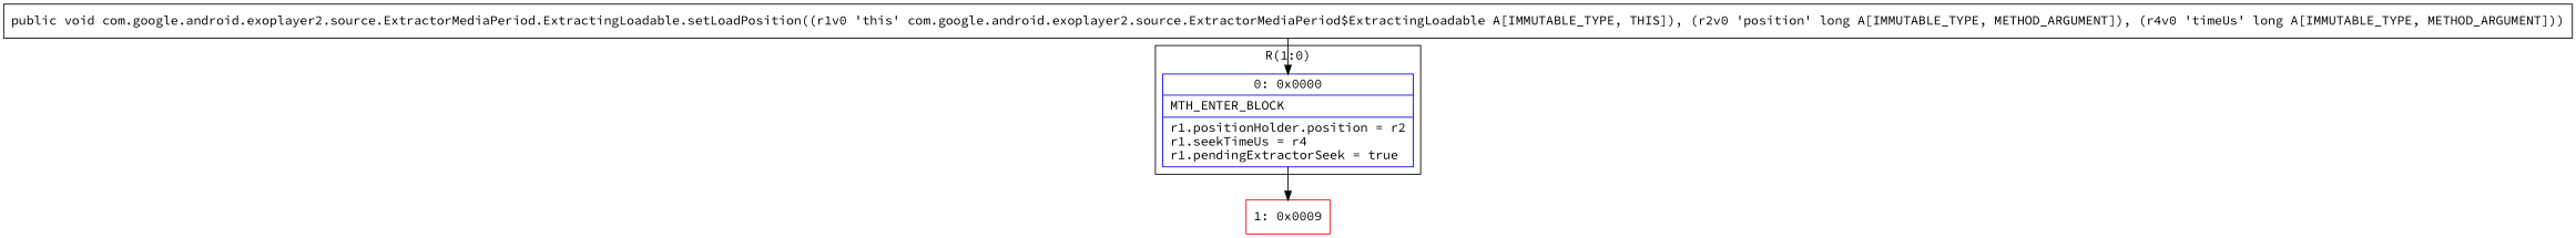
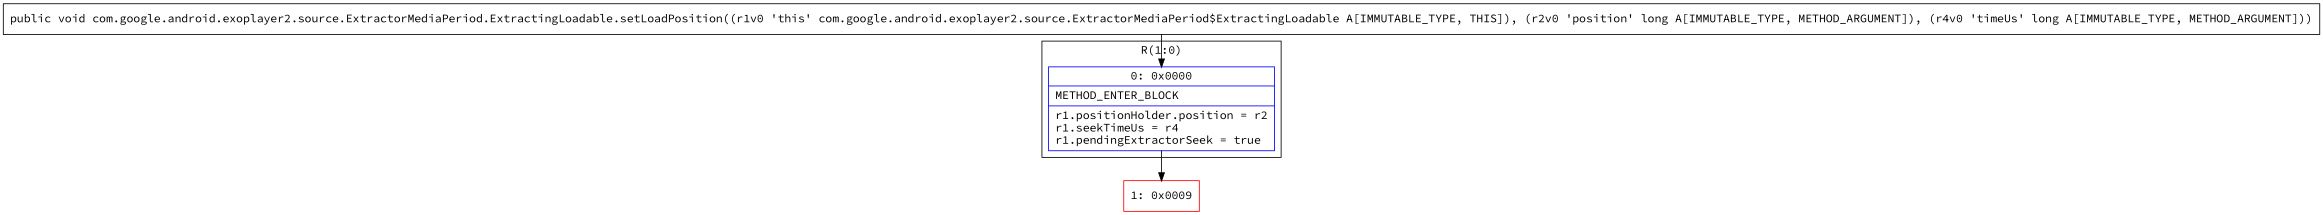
  digraph {
    fontname="Source Code Pro"
    node [shape=record fontname="Source Code Pro"]
    edge [fontname="Source Code Pro"]
-   n1 [color=blue label="{0\:\ 0x0000|MTH_ENTER_BLOCK\l|r1.positionHolder.position = r2\lr1.seekTimeUs = r4\lr1.pendingExtractorSeek = true\l}"]
+   n1 [color=blue label="{0\:\ 0x0000|METHOD_ENTER_BLOCK\l|r1.positionHolder.position = r2\lr1.seekTimeUs = r4\lr1.pendingExtractorSeek = true\l}"]
    n2 [color=red label="{1\:\ 0x0009}"]
    n3 [label="{public void com.google.android.exoplayer2.source.ExtractorMediaPeriod.ExtractingLoadable.setLoadPosition((r1v0 'this' com.google.android.exoplayer2.source.ExtractorMediaPeriod$ExtractingLoadable A[IMMUTABLE_TYPE, THIS]), (r2v0 'position' long A[IMMUTABLE_TYPE, METHOD_ARGUMENT]), (r4v0 'timeUs' long A[IMMUTABLE_TYPE, METHOD_ARGUMENT])) }"]
    subgraph cluster_1 {
      label="R(1:0)"
      n1
    }
    n1 -> n2
    n3 -> n1
  }
